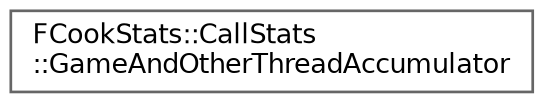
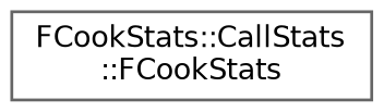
  digraph {
    rankdir=LR
-   n1 [color=grey40 fillcolor=white fontname=Helvetica fontsize=10 height=0.2 label="FCookStats::CallStats\l::GameAndOtherThreadAccumulator" shape=box style=filled width=0.4]
+   n1 [color=grey40 fillcolor=white fontname=Helvetica fontsize=10 height=0.2 label="FCookStats::CallStats\l::FCookStats" shape=box style=filled width=0.4]
  }
